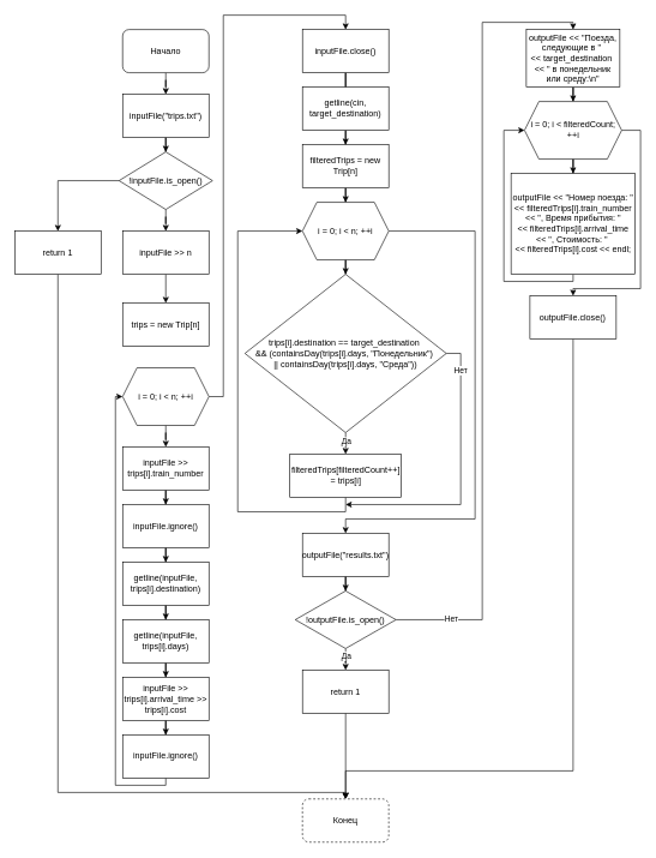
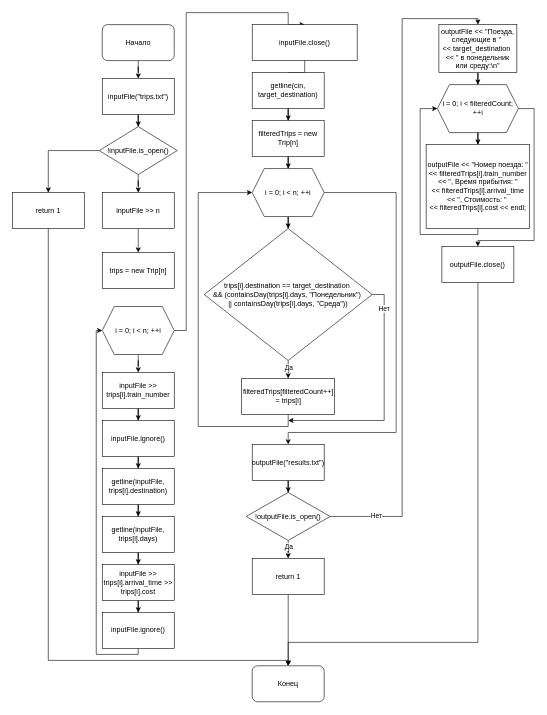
  <mxCell id="0" />
  <mxCell id="1" parent="0" />
  <mxCell id="2" style="edgeStyle=orthogonalEdgeStyle;rounded=0;orthogonalLoop=1;jettySize=auto;html=1;entryX=0.5;entryY=0;entryDx=0;entryDy=0;" edge="1" parent="1" source="3" target="5"><mxGeometry relative="1" as="geometry" /></mxCell>
  <mxCell id="3" value="Начало" style="rounded=1;whiteSpace=wrap;html=1;" vertex="1" parent="1"><mxGeometry x="170" y="40" width="120" height="60" as="geometry" /></mxCell>
  <mxCell id="4" style="edgeStyle=orthogonalEdgeStyle;rounded=0;orthogonalLoop=1;jettySize=auto;html=1;entryX=0.5;entryY=0;entryDx=0;entryDy=0;" edge="1" parent="1" source="5" target="8"><mxGeometry relative="1" as="geometry" /></mxCell>
  <mxCell id="5" value="inputFile(&quot;trips.txt&quot;)" style="rounded=0;whiteSpace=wrap;html=1;" vertex="1" parent="1"><mxGeometry x="170" y="130" width="120" height="60" as="geometry" /></mxCell>
  <mxCell id="6" style="edgeStyle=orthogonalEdgeStyle;rounded=0;orthogonalLoop=1;jettySize=auto;html=1;entryX=0.5;entryY=0;entryDx=0;entryDy=0;" edge="1" parent="1" source="8" target="12"><mxGeometry relative="1" as="geometry" /></mxCell>
  <mxCell id="7" style="edgeStyle=orthogonalEdgeStyle;rounded=0;orthogonalLoop=1;jettySize=auto;html=1;entryX=0.5;entryY=0;entryDx=0;entryDy=0;" edge="1" parent="1" source="8" target="10"><mxGeometry relative="1" as="geometry" /></mxCell>
  <mxCell id="8" value="!inputFile.is_open()" style="rhombus;whiteSpace=wrap;html=1;" vertex="1" parent="1"><mxGeometry x="165" y="210" width="130" height="80" as="geometry" /></mxCell>
  <mxCell id="9" style="edgeStyle=orthogonalEdgeStyle;rounded=0;orthogonalLoop=1;jettySize=auto;html=1;entryX=0.5;entryY=0;entryDx=0;entryDy=0;" edge="1" parent="1" source="10" target="63"><mxGeometry relative="1" as="geometry"><Array as="points"><mxPoint x="80" y="1100" /><mxPoint x="480" y="1100" /></Array></mxGeometry></mxCell>
  <mxCell id="10" value="return 1" style="rounded=0;whiteSpace=wrap;html=1;" vertex="1" parent="1"><mxGeometry x="20" y="320" width="120" height="60" as="geometry" /></mxCell>
  <mxCell id="11" style="edgeStyle=orthogonalEdgeStyle;rounded=0;orthogonalLoop=1;jettySize=auto;html=1;entryX=0.5;entryY=0;entryDx=0;entryDy=0;" edge="1" parent="1" source="12" target="13"><mxGeometry relative="1" as="geometry" /></mxCell>
  <mxCell id="12" value="inputFile &amp;gt;&amp;gt; n" style="rounded=0;whiteSpace=wrap;html=1;" vertex="1" parent="1"><mxGeometry x="170" y="320" width="120" height="60" as="geometry" /></mxCell>
  <mxCell id="13" value="trips = new Trip[n]" style="rounded=0;whiteSpace=wrap;html=1;" vertex="1" parent="1"><mxGeometry x="170" y="420" width="120" height="60" as="geometry" /></mxCell>
  <mxCell id="14" style="edgeStyle=orthogonalEdgeStyle;rounded=0;orthogonalLoop=1;jettySize=auto;html=1;entryX=0.5;entryY=0;entryDx=0;entryDy=0;" edge="1" parent="1" source="16" target="18"><mxGeometry relative="1" as="geometry" /></mxCell>
  <mxCell id="15" style="edgeStyle=orthogonalEdgeStyle;rounded=0;orthogonalLoop=1;jettySize=auto;html=1;entryX=0.5;entryY=0;entryDx=0;entryDy=0;" edge="1" parent="1" source="16" target="30"><mxGeometry relative="1" as="geometry"><Array as="points"><mxPoint x="310" y="550" /><mxPoint x="310" y="20" /><mxPoint x="480" y="20" /></Array></mxGeometry></mxCell>
  <mxCell id="16" value="i = 0; i &amp;lt; n; ++i" style="shape=hexagon;perimeter=hexagonPerimeter2;whiteSpace=wrap;html=1;fixedSize=1;" vertex="1" parent="1"><mxGeometry x="170" y="510" width="120" height="80" as="geometry" /></mxCell>
  <mxCell id="17" style="edgeStyle=orthogonalEdgeStyle;rounded=0;orthogonalLoop=1;jettySize=auto;html=1;entryX=0.5;entryY=0;entryDx=0;entryDy=0;" edge="1" parent="1" source="18" target="20"><mxGeometry relative="1" as="geometry" /></mxCell>
  <mxCell id="18" value="inputFile &amp;gt;&amp;gt; trips[i].train_number" style="rounded=0;whiteSpace=wrap;html=1;" vertex="1" parent="1"><mxGeometry x="170" y="620" width="120" height="60" as="geometry" /></mxCell>
  <mxCell id="19" style="edgeStyle=orthogonalEdgeStyle;rounded=0;orthogonalLoop=1;jettySize=auto;html=1;entryX=0.5;entryY=0;entryDx=0;entryDy=0;" edge="1" parent="1" source="20" target="22"><mxGeometry relative="1" as="geometry" /></mxCell>
  <mxCell id="20" value="inputFile.ignore()" style="rounded=0;whiteSpace=wrap;html=1;" vertex="1" parent="1"><mxGeometry x="170" y="700" width="120" height="60" as="geometry" /></mxCell>
  <mxCell id="21" style="edgeStyle=orthogonalEdgeStyle;rounded=0;orthogonalLoop=1;jettySize=auto;html=1;entryX=0.5;entryY=0;entryDx=0;entryDy=0;" edge="1" parent="1" source="22" target="24"><mxGeometry relative="1" as="geometry" /></mxCell>
  <mxCell id="22" value="getline(inputFile, trips[i].destination)" style="rounded=0;whiteSpace=wrap;html=1;" vertex="1" parent="1"><mxGeometry x="170" y="780" width="120" height="60" as="geometry" /></mxCell>
  <mxCell id="23" style="edgeStyle=orthogonalEdgeStyle;rounded=0;orthogonalLoop=1;jettySize=auto;html=1;entryX=0.5;entryY=0;entryDx=0;entryDy=0;" edge="1" parent="1" source="24" target="26"><mxGeometry relative="1" as="geometry" /></mxCell>
  <mxCell id="24" value="getline(inputFile, trips[i].days)" style="rounded=0;whiteSpace=wrap;html=1;" vertex="1" parent="1"><mxGeometry x="170" y="860" width="120" height="60" as="geometry" /></mxCell>
  <mxCell id="25" style="edgeStyle=orthogonalEdgeStyle;rounded=0;orthogonalLoop=1;jettySize=auto;html=1;entryX=0.5;entryY=0;entryDx=0;entryDy=0;" edge="1" parent="1" source="26" target="28"><mxGeometry relative="1" as="geometry" /></mxCell>
  <mxCell id="26" value="inputFile &amp;gt;&amp;gt; trips[i].arrival_time &amp;gt;&amp;gt; trips[i].cost" style="rounded=0;whiteSpace=wrap;html=1;" vertex="1" parent="1"><mxGeometry x="170" y="940" width="120" height="60" as="geometry" /></mxCell>
  <mxCell id="27" style="edgeStyle=orthogonalEdgeStyle;rounded=0;orthogonalLoop=1;jettySize=auto;html=1;entryX=0;entryY=0.5;entryDx=0;entryDy=0;" edge="1" parent="1" source="28" target="16"><mxGeometry relative="1" as="geometry"><Array as="points"><mxPoint x="230" y="1090" /><mxPoint x="160" y="1090" /><mxPoint x="160" y="550" /></Array></mxGeometry></mxCell>
  <mxCell id="28" value="inputFile.ignore()" style="rounded=0;whiteSpace=wrap;html=1;" vertex="1" parent="1"><mxGeometry x="170" y="1020" width="120" height="60" as="geometry" /></mxCell>
  <mxCell id="29" style="edgeStyle=orthogonalEdgeStyle;rounded=0;orthogonalLoop=1;jettySize=auto;html=1;entryX=0.5;entryY=0;entryDx=0;entryDy=0;endArrow=none;" edge="1" parent="1" source="30" target="32"><mxGeometry relative="1" as="geometry" /></mxCell>
- <mxCell id="30" value="inputFile.close()" style="rounded=0;whiteSpace=wrap;html=1;" vertex="1" parent="1"><mxGeometry x="420" y="40" width="120" height="60" as="geometry" /></mxCell>
+ <mxCell id="30" value="inputFile.close()" style="rounded=0;whiteSpace=wrap;html=1;" vertex="1" parent="1"><mxGeometry x="420" y="40" width="175" height="60" as="geometry" /></mxCell>
  <mxCell id="31" style="edgeStyle=orthogonalEdgeStyle;rounded=0;orthogonalLoop=1;jettySize=auto;html=1;entryX=0.5;entryY=0;entryDx=0;entryDy=0;" edge="1" parent="1" source="32" target="34"><mxGeometry relative="1" as="geometry" /></mxCell>
  <mxCell id="32" value="getline(cin, target_destination)" style="rounded=0;whiteSpace=wrap;html=1;" vertex="1" parent="1"><mxGeometry x="420" y="120" width="120" height="60" as="geometry" /></mxCell>
  <mxCell id="33" style="edgeStyle=orthogonalEdgeStyle;rounded=0;orthogonalLoop=1;jettySize=auto;html=1;entryX=0.5;entryY=0;entryDx=0;entryDy=0;" edge="1" parent="1" source="34" target="37"><mxGeometry relative="1" as="geometry" /></mxCell>
  <mxCell id="34" value="filteredTrips = new Trip[n]" style="rounded=0;whiteSpace=wrap;html=1;" vertex="1" parent="1"><mxGeometry x="420" y="200" width="120" height="60" as="geometry" /></mxCell>
  <mxCell id="35" style="edgeStyle=orthogonalEdgeStyle;rounded=0;orthogonalLoop=1;jettySize=auto;html=1;entryX=0.5;entryY=0;entryDx=0;entryDy=0;" edge="1" parent="1" source="37" target="42"><mxGeometry relative="1" as="geometry" /></mxCell>
  <mxCell id="36" style="edgeStyle=orthogonalEdgeStyle;rounded=0;orthogonalLoop=1;jettySize=auto;html=1;entryX=0.5;entryY=0;entryDx=0;entryDy=0;" edge="1" parent="1" source="37" target="46"><mxGeometry relative="1" as="geometry"><Array as="points"><mxPoint x="660" y="320" /><mxPoint x="660" y="720" /><mxPoint x="480" y="720" /></Array></mxGeometry></mxCell>
  <mxCell id="37" value="i = 0; i &amp;lt; n; ++i" style="shape=hexagon;perimeter=hexagonPerimeter2;whiteSpace=wrap;html=1;fixedSize=1;" vertex="1" parent="1"><mxGeometry x="420" y="280" width="120" height="80" as="geometry" /></mxCell>
  <mxCell id="38" value="" style="edgeStyle=orthogonalEdgeStyle;rounded=0;orthogonalLoop=1;jettySize=auto;html=1;" edge="1" parent="1" source="42" target="44"><mxGeometry relative="1" as="geometry" /></mxCell>
  <mxCell id="39" value="Да" style="edgeLabel;html=1;align=center;verticalAlign=middle;resizable=0;points=[];" vertex="1" connectable="0" parent="38"><mxGeometry x="0.137" relative="1" as="geometry"><mxPoint as="offset" /></mxGeometry></mxCell>
  <mxCell id="40" style="edgeStyle=orthogonalEdgeStyle;rounded=0;orthogonalLoop=1;jettySize=auto;html=1;" edge="1" parent="1" source="42"><mxGeometry relative="1" as="geometry"><mxPoint x="480" y="700" as="targetPoint" /><Array as="points"><mxPoint x="640" y="490" /><mxPoint x="640" y="700" /></Array></mxGeometry></mxCell>
  <mxCell id="41" value="Нет" style="edgeLabel;html=1;align=center;verticalAlign=middle;resizable=0;points=[];" vertex="1" connectable="0" parent="40"><mxGeometry x="-0.779" y="-1" relative="1" as="geometry"><mxPoint as="offset" /></mxGeometry></mxCell>
  <mxCell id="42" value="&lt;div&gt;trips[i].destination == target_destination&amp;nbsp;&lt;/div&gt;&lt;div&gt;&amp;amp;&amp;amp; (containsDay(trips[i].days, &quot;Понедельник&quot;)&amp;nbsp;&lt;/div&gt;&lt;div&gt;|| containsDay(trips[i].days, &quot;Среда&quot;))&lt;/div&gt;" style="rhombus;whiteSpace=wrap;html=1;" vertex="1" parent="1"><mxGeometry x="340" y="380" width="280" height="220" as="geometry" /></mxCell>
  <mxCell id="43" style="edgeStyle=orthogonalEdgeStyle;rounded=0;orthogonalLoop=1;jettySize=auto;html=1;entryX=0;entryY=0.5;entryDx=0;entryDy=0;" edge="1" parent="1" source="44" target="37"><mxGeometry relative="1" as="geometry"><Array as="points"><mxPoint x="480" y="710" /><mxPoint x="330" y="710" /><mxPoint x="330" y="320" /></Array></mxGeometry></mxCell>
  <mxCell id="44" value="filteredTrips[filteredCount++]&lt;div&gt;= trips[i]&lt;/div&gt;" style="whiteSpace=wrap;html=1;" vertex="1" parent="1"><mxGeometry x="402.5" y="630" width="155" height="60" as="geometry" /></mxCell>
  <mxCell id="45" style="edgeStyle=orthogonalEdgeStyle;rounded=0;orthogonalLoop=1;jettySize=auto;html=1;entryX=0.5;entryY=0;entryDx=0;entryDy=0;" edge="1" parent="1" source="46" target="51"><mxGeometry relative="1" as="geometry" /></mxCell>
  <mxCell id="46" value="outputFile(&quot;results.txt&quot;)" style="rounded=0;whiteSpace=wrap;html=1;" vertex="1" parent="1"><mxGeometry x="420" y="740" width="120" height="60" as="geometry" /></mxCell>
  <mxCell id="47" style="edgeStyle=orthogonalEdgeStyle;rounded=0;orthogonalLoop=1;jettySize=auto;html=1;entryX=0.5;entryY=0;entryDx=0;entryDy=0;" edge="1" parent="1" source="51" target="53"><mxGeometry relative="1" as="geometry" /></mxCell>
  <mxCell id="48" value="Да" style="edgeLabel;html=1;align=center;verticalAlign=middle;resizable=0;points=[];" vertex="1" connectable="0" parent="47"><mxGeometry x="0.567" relative="1" as="geometry"><mxPoint y="-9" as="offset" /></mxGeometry></mxCell>
  <mxCell id="49" style="edgeStyle=orthogonalEdgeStyle;rounded=0;orthogonalLoop=1;jettySize=auto;html=1;entryX=0.5;entryY=0;entryDx=0;entryDy=0;" edge="1" parent="1" source="51" target="55"><mxGeometry relative="1" as="geometry"><mxPoint x="760" y="20" as="targetPoint" /><Array as="points"><mxPoint x="670" y="860" /><mxPoint x="670" y="30" /><mxPoint x="796" y="30" /></Array></mxGeometry></mxCell>
  <mxCell id="50" value="Нет" style="edgeLabel;html=1;align=center;verticalAlign=middle;resizable=0;points=[];" vertex="1" connectable="0" parent="49"><mxGeometry x="-0.86" y="2" relative="1" as="geometry"><mxPoint as="offset" /></mxGeometry></mxCell>
  <mxCell id="51" value="!outputFile.is_open()" style="rhombus;whiteSpace=wrap;html=1;" vertex="1" parent="1"><mxGeometry x="410" y="820" width="140" height="80" as="geometry" /></mxCell>
  <mxCell id="52" style="edgeStyle=orthogonalEdgeStyle;rounded=0;orthogonalLoop=1;jettySize=auto;html=1;entryX=0.5;entryY=0;entryDx=0;entryDy=0;" edge="1" parent="1" source="53" target="63"><mxGeometry relative="1" as="geometry" /></mxCell>
  <mxCell id="53" value="return 1" style="rounded=0;whiteSpace=wrap;html=1;" vertex="1" parent="1"><mxGeometry x="420" y="930" width="120" height="60" as="geometry" /></mxCell>
  <mxCell id="54" style="edgeStyle=orthogonalEdgeStyle;rounded=0;orthogonalLoop=1;jettySize=auto;html=1;entryX=0.5;entryY=0;entryDx=0;entryDy=0;" edge="1" parent="1" source="55" target="58"><mxGeometry relative="1" as="geometry" /></mxCell>
  <mxCell id="55" value="&lt;div&gt;outputFile &amp;lt;&amp;lt; &quot;Поезда, следующие в &quot;&amp;nbsp;&lt;/div&gt;&lt;div&gt;&amp;lt;&amp;lt; target_destination&amp;nbsp;&lt;/div&gt;&lt;div&gt;&amp;lt;&amp;lt; &quot; в понедельник или среду:\n&quot;&lt;/div&gt;" style="rounded=0;whiteSpace=wrap;html=1;" vertex="1" parent="1"><mxGeometry x="731.25" y="40" width="130" height="80" as="geometry" /></mxCell>
  <mxCell id="56" style="edgeStyle=orthogonalEdgeStyle;rounded=0;orthogonalLoop=1;jettySize=auto;html=1;entryX=0.5;entryY=0;entryDx=0;entryDy=0;" edge="1" parent="1" source="58" target="60"><mxGeometry relative="1" as="geometry" /></mxCell>
  <mxCell id="57" style="edgeStyle=orthogonalEdgeStyle;rounded=0;orthogonalLoop=1;jettySize=auto;html=1;entryX=0.5;entryY=0;entryDx=0;entryDy=0;" edge="1" parent="1" source="58" target="62"><mxGeometry relative="1" as="geometry"><Array as="points"><mxPoint x="890" y="180" /><mxPoint x="890" y="400" /><mxPoint x="796" y="400" /></Array></mxGeometry></mxCell>
  <mxCell id="58" value="i = 0; i &amp;lt; filteredCount; ++i" style="shape=hexagon;perimeter=hexagonPerimeter2;whiteSpace=wrap;html=1;fixedSize=1;" vertex="1" parent="1"><mxGeometry x="728.75" y="140" width="135" height="80" as="geometry" /></mxCell>
  <mxCell id="59" style="edgeStyle=orthogonalEdgeStyle;rounded=0;orthogonalLoop=1;jettySize=auto;html=1;entryX=0;entryY=0.5;entryDx=0;entryDy=0;" edge="1" parent="1" source="60" target="58"><mxGeometry relative="1" as="geometry"><Array as="points"><mxPoint x="796" y="390" /><mxPoint x="700" y="390" /><mxPoint x="700" y="180" /></Array></mxGeometry></mxCell>
  <mxCell id="60" value="&lt;div&gt;outputFile &amp;lt;&amp;lt; &quot;Номер поезда: &quot;&lt;/div&gt;&lt;div&gt;&amp;lt;&amp;lt; filteredTrips[i].train_number&lt;/div&gt;&lt;div&gt;&amp;lt;&amp;lt; &quot;, Время прибытия: &quot;&lt;/div&gt;&lt;div&gt;&amp;lt;&amp;lt; filteredTrips[i].arrival_time&lt;/div&gt;&lt;div&gt;&amp;lt;&amp;lt; &quot;, Стоимость: &quot;&amp;nbsp;&lt;/div&gt;&lt;div&gt;&amp;lt;&amp;lt; filteredTrips[i].cost &amp;lt;&amp;lt; endl;&lt;/div&gt;" style="rounded=0;whiteSpace=wrap;html=1;" vertex="1" parent="1"><mxGeometry x="710" y="240" width="172.5" height="140" as="geometry" /></mxCell>
  <mxCell id="61" style="edgeStyle=orthogonalEdgeStyle;rounded=0;orthogonalLoop=1;jettySize=auto;html=1;entryX=0.5;entryY=0;entryDx=0;entryDy=0;" edge="1" parent="1" source="62" target="63"><mxGeometry relative="1" as="geometry"><Array as="points"><mxPoint x="796" y="1070" /><mxPoint x="480" y="1070" /></Array></mxGeometry></mxCell>
  <mxCell id="62" value="outputFile.close()" style="rounded=0;whiteSpace=wrap;html=1;" vertex="1" parent="1"><mxGeometry x="736.25" y="410" width="120" height="60" as="geometry" /></mxCell>
- <mxCell id="63" value="Конец" style="rounded=1;whiteSpace=wrap;html=1;dashed=1;" vertex="1" parent="1"><mxGeometry x="420" y="1109" width="120" height="60" as="geometry" /></mxCell>
+ <mxCell id="63" value="Конец" style="rounded=1;whiteSpace=wrap;html=1;" vertex="1" parent="1"><mxGeometry x="420" y="1109" width="120" height="60" as="geometry" /></mxCell>
